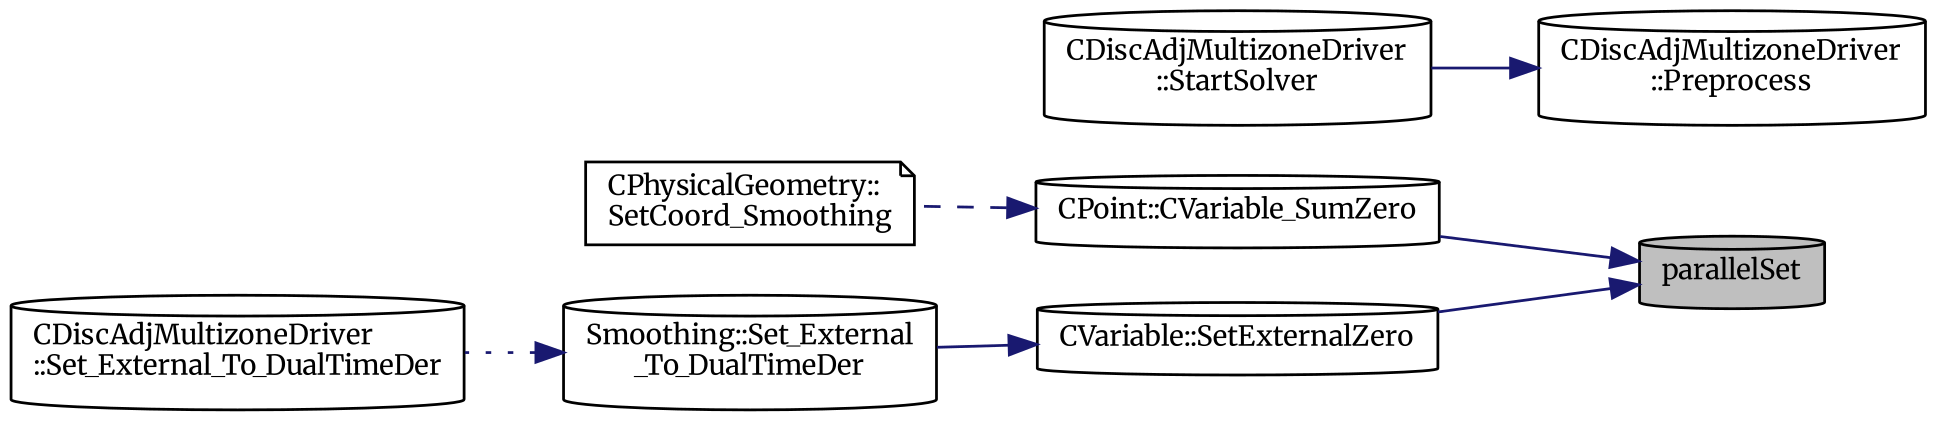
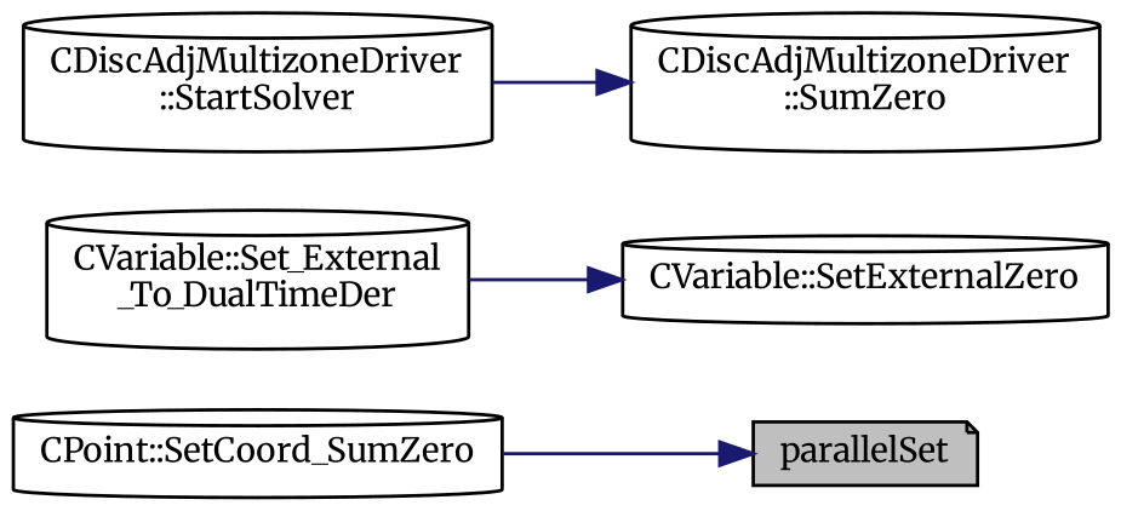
  digraph {
    fontname=Merriweather
    rankdir=RL
    node [color=black fillcolor=white fontname=Merriweather fontsize=10 shape=cylinder style=filled]
    edge [color=midnightblue dir=back fontname=Merriweather fontsize=10 labelfontname=Helvetica labelfontsize=10 style=solid]
-   n1 [fillcolor=grey75 fontcolor=black height=0.2 label=parallelSet width=0.4]
-   n2 [height=0.2 label="CPoint::CVariable_SumZero" width=0.4]
+   n1 [fillcolor=grey75 fontcolor=black height=0.2 label=parallelSet shape=note width=0.4]
+   n2 [height=0.2 label="CPoint::SetCoord_SumZero" width=0.4]
    n3 [height=0.2 label="CVariable::SetExternalZero" width=0.4]
-   n4 [height=0.2 label="CPhysicalGeometry::\lSetCoord_Smoothing" shape=note width=0.4]
-   n5 [height=0.2 label="Smoothing::Set_External\l_To_DualTimeDer" width=0.4]
-   n6 [height=0.2 label="CDiscAdjMultizoneDriver\l::Set_External_To_DualTimeDer" width=0.4]
-   n7 [height=0.2 label="CDiscAdjMultizoneDriver\l::Preprocess" width=0.4]
+   n5 [height=0.2 label="CVariable::Set_External\l_To_DualTimeDer" width=0.4]
+   n7 [height=0.2 label="CDiscAdjMultizoneDriver\l::SumZero" width=0.4]
    n8 [height=0.2 label="CDiscAdjMultizoneDriver\l::StartSolver" width=0.4]
    n1 -> n2
-   n1 -> n3
-   n2 -> n4 [style=dashed]
    n3 -> n5
-   n5 -> n6 [style=dotted]
    n7 -> n8
  }
